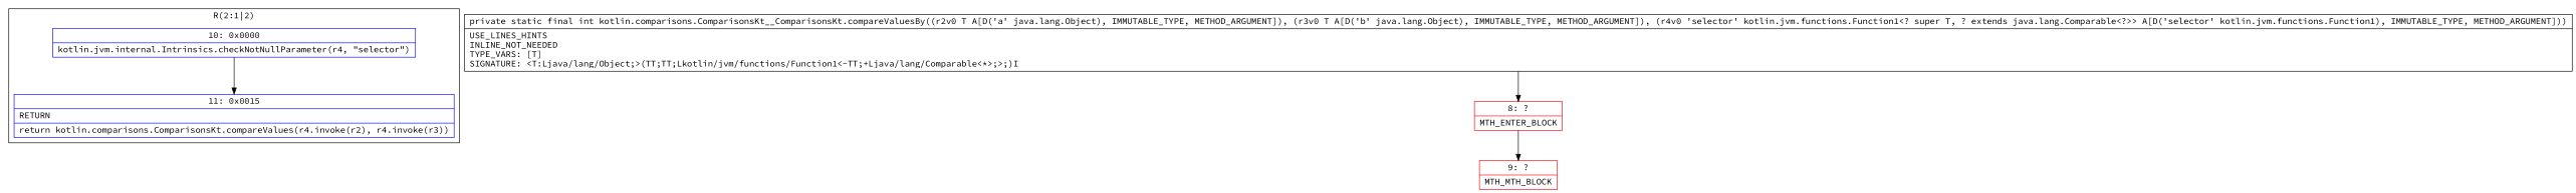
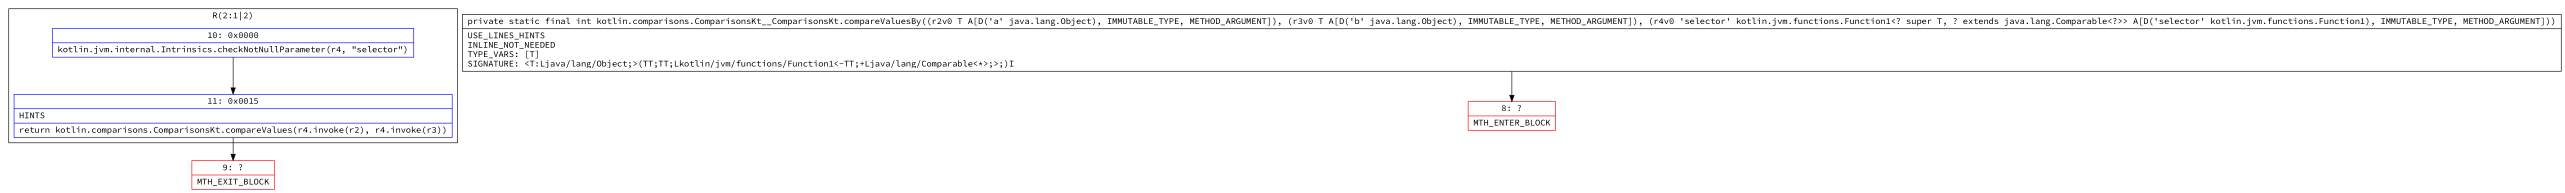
  digraph {
    fontname="Source Code Pro"
    node [color=blue fontname="Source Code Pro" shape=record]
    edge [fontname="Source Code Pro"]
    n1 [label="{10\:\ 0x0000|kotlin.jvm.internal.Intrinsics.checkNotNullParameter(r4, \"selector\")\l}"]
-   n2 [label="{11\:\ 0x0015|RETURN\l|return kotlin.comparisons.ComparisonsKt.compareValues(r4.invoke(r2), r4.invoke(r3))\l}"]
-   n3 [color=red label="{9\:\ ?|MTH_MTH_BLOCK\l}"]
+   n2 [label="{11\:\ 0x0015|HINTS\l|return kotlin.comparisons.ComparisonsKt.compareValues(r4.invoke(r2), r4.invoke(r3))\l}"]
+   n3 [color=red label="{9\:\ ?|MTH_EXIT_BLOCK\l}"]
    n4 [color=red label="{8\:\ ?|MTH_ENTER_BLOCK\l}"]
    n5 [label="{private static final int kotlin.comparisons.ComparisonsKt__ComparisonsKt.compareValuesBy((r2v0 T A[D('a' java.lang.Object), IMMUTABLE_TYPE, METHOD_ARGUMENT]), (r3v0 T A[D('b' java.lang.Object), IMMUTABLE_TYPE, METHOD_ARGUMENT]), (r4v0 'selector' kotlin.jvm.functions.Function1\<? super T, ? extends java.lang.Comparable\<?\>\> A[D('selector' kotlin.jvm.functions.Function1), IMMUTABLE_TYPE, METHOD_ARGUMENT]))  | USE_LINES_HINTS\lINLINE_NOT_NEEDED\lTYPE_VARS: [T]\lSIGNATURE: \<T:Ljava\/lang\/Object;\>(TT;TT;Lkotlin\/jvm\/functions\/Function1\<\-TT;+Ljava\/lang\/Comparable\<*\>;\>;)I\l}" color=""]
    subgraph cluster_1 {
      label="R(2:1|2)"
      n1
      n2
    }
    n1 -> n2
-   n4 -> n3
+   n2 -> n3
    n5 -> n4
  }
